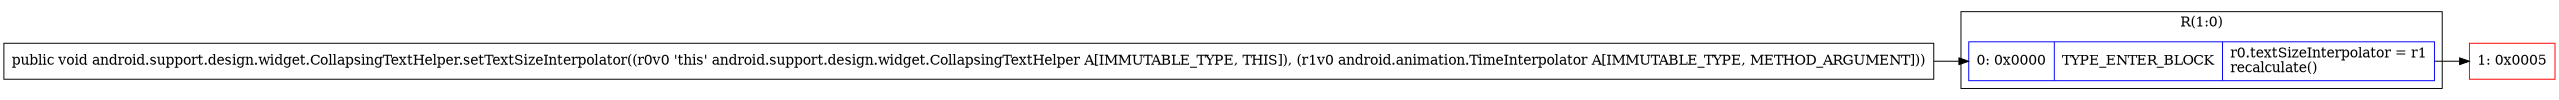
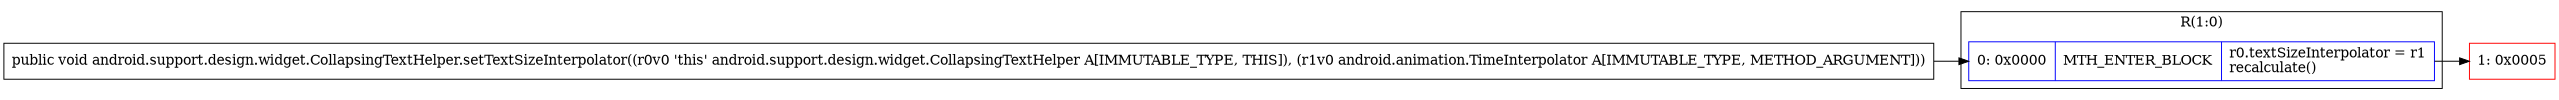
  digraph {
    rankdir=LR
    node [shape=record]
-   n1 [color=blue label="{0\:\ 0x0000|TYPE_ENTER_BLOCK\l|r0.textSizeInterpolator = r1\lrecalculate()\l}"]
+   n1 [color=blue label="{0\:\ 0x0000|MTH_ENTER_BLOCK\l|r0.textSizeInterpolator = r1\lrecalculate()\l}"]
    n2 [color=red label="{1\:\ 0x0005}"]
    n3 [label="{public void android.support.design.widget.CollapsingTextHelper.setTextSizeInterpolator((r0v0 'this' android.support.design.widget.CollapsingTextHelper A[IMMUTABLE_TYPE, THIS]), (r1v0 android.animation.TimeInterpolator A[IMMUTABLE_TYPE, METHOD_ARGUMENT])) }"]
    subgraph cluster_1 {
      label="R(1:0)"
      n1
    }
    n1 -> n2
    n3 -> n1
  }
